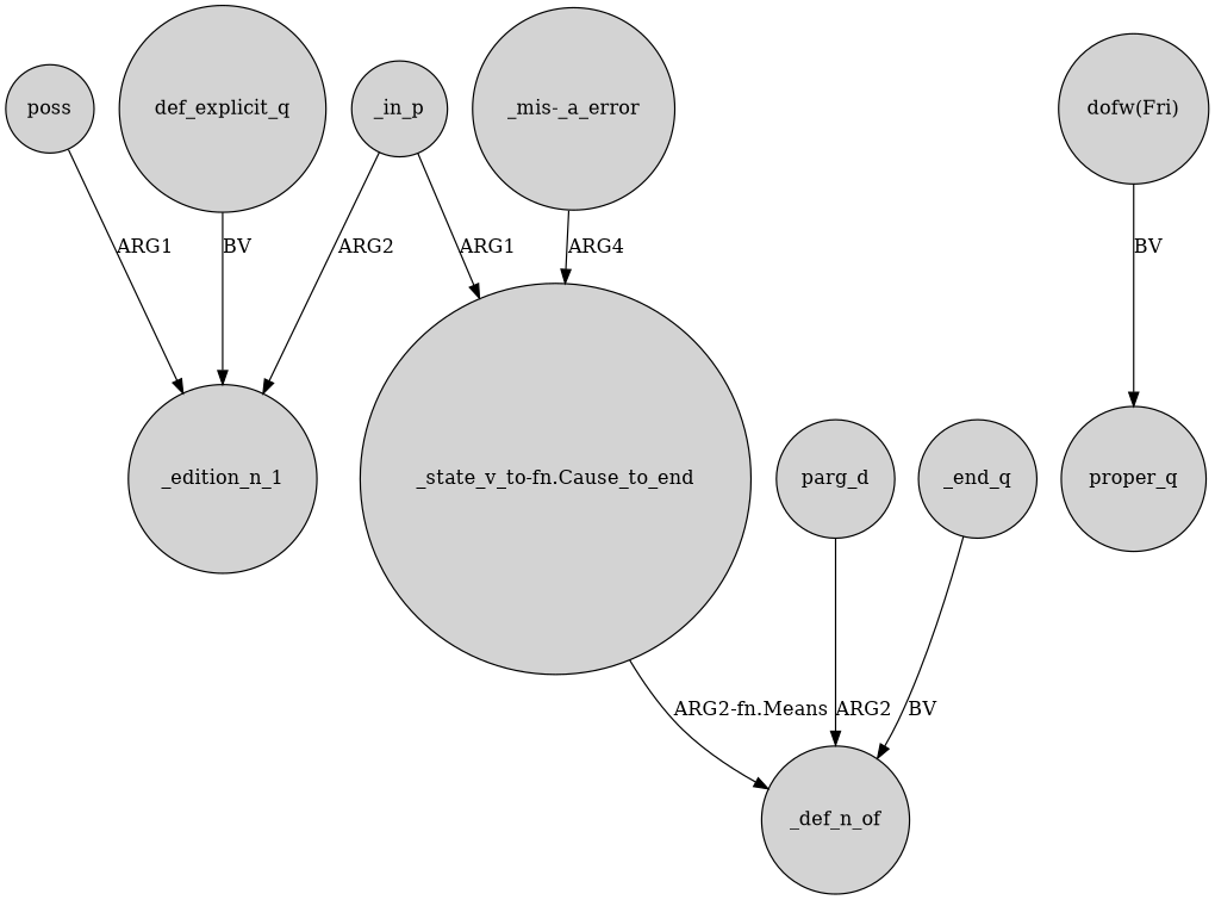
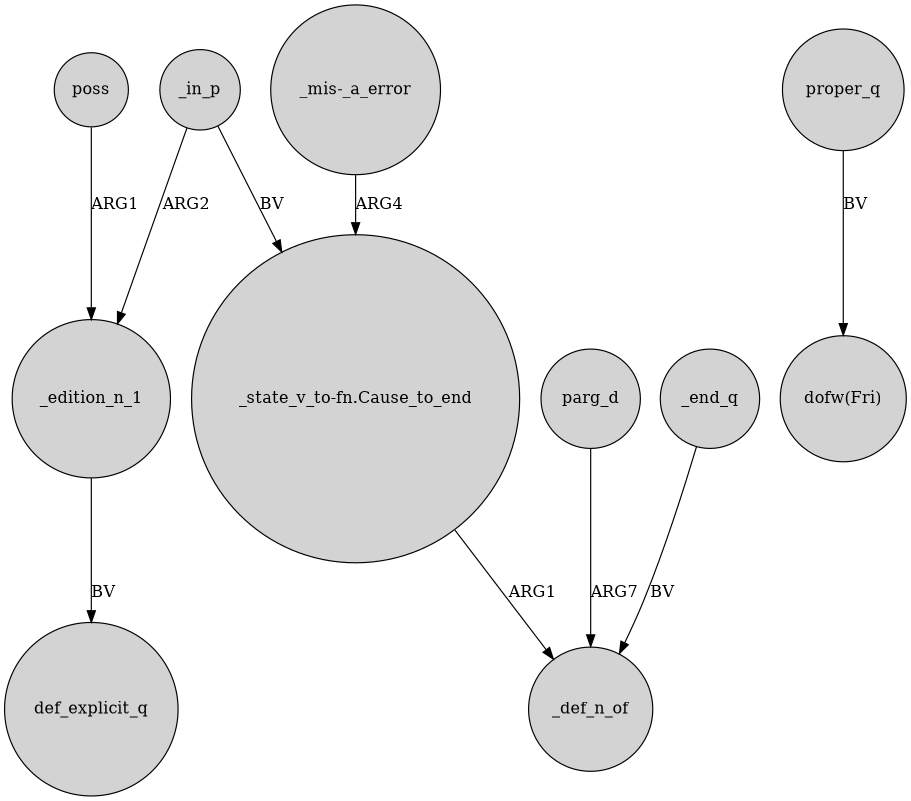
  digraph {
    node [shape=circle style=filled]
    poss
    _edition_n_1
    n3 [label=_def_n_of]
    parg_d
    "_state_v_to-fn.Cause_to_end"
    def_explicit_q
    proper_q
    "dofw(Fri)"
    n9 [label=_end_q]
    _in_p
    "_mis-_a_error"
    poss -> _edition_n_1 [label=ARG1]
-   parg_d -> n3 [label=ARG2]
-   "_state_v_to-fn.Cause_to_end" -> n3 [label="ARG2-fn.Means"]
-   def_explicit_q -> _edition_n_1 [label=BV]
-   "dofw(Fri)" -> proper_q [label=BV]
+   parg_d -> n3 [label=ARG7]
+   "_state_v_to-fn.Cause_to_end" -> n3 [label=ARG1]
+   _edition_n_1 -> def_explicit_q [label=BV]
+   proper_q -> "dofw(Fri)" [label=BV]
    n9 -> n3 [label=BV]
    _in_p -> _edition_n_1 [label=ARG2]
-   _in_p -> "_state_v_to-fn.Cause_to_end" [label=ARG1]
+   _in_p -> "_state_v_to-fn.Cause_to_end" [label=BV]
    "_mis-_a_error" -> "_state_v_to-fn.Cause_to_end" [label=ARG4]
  }
